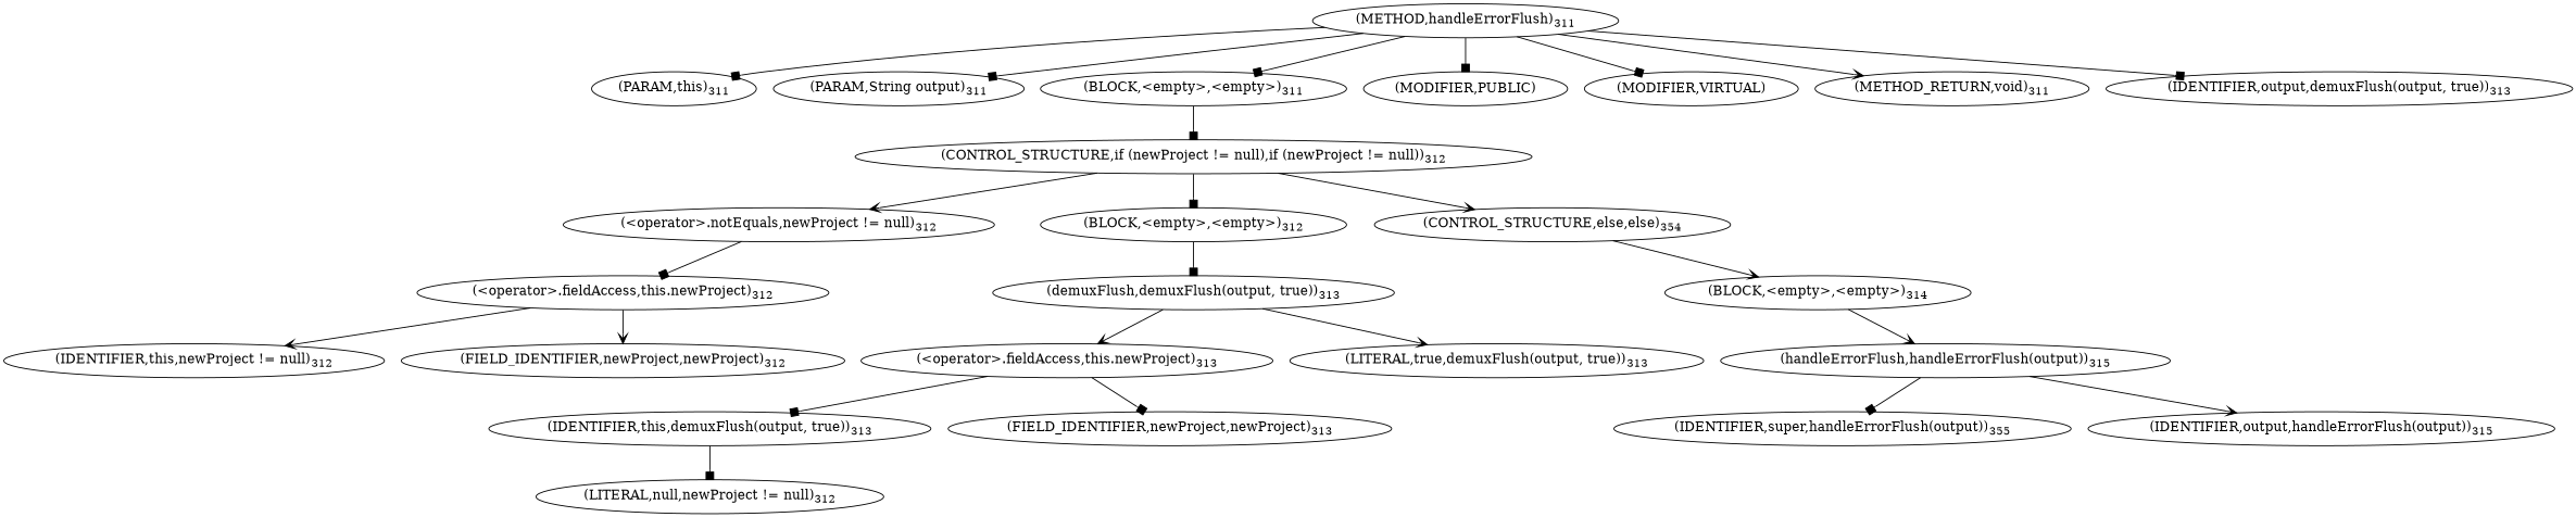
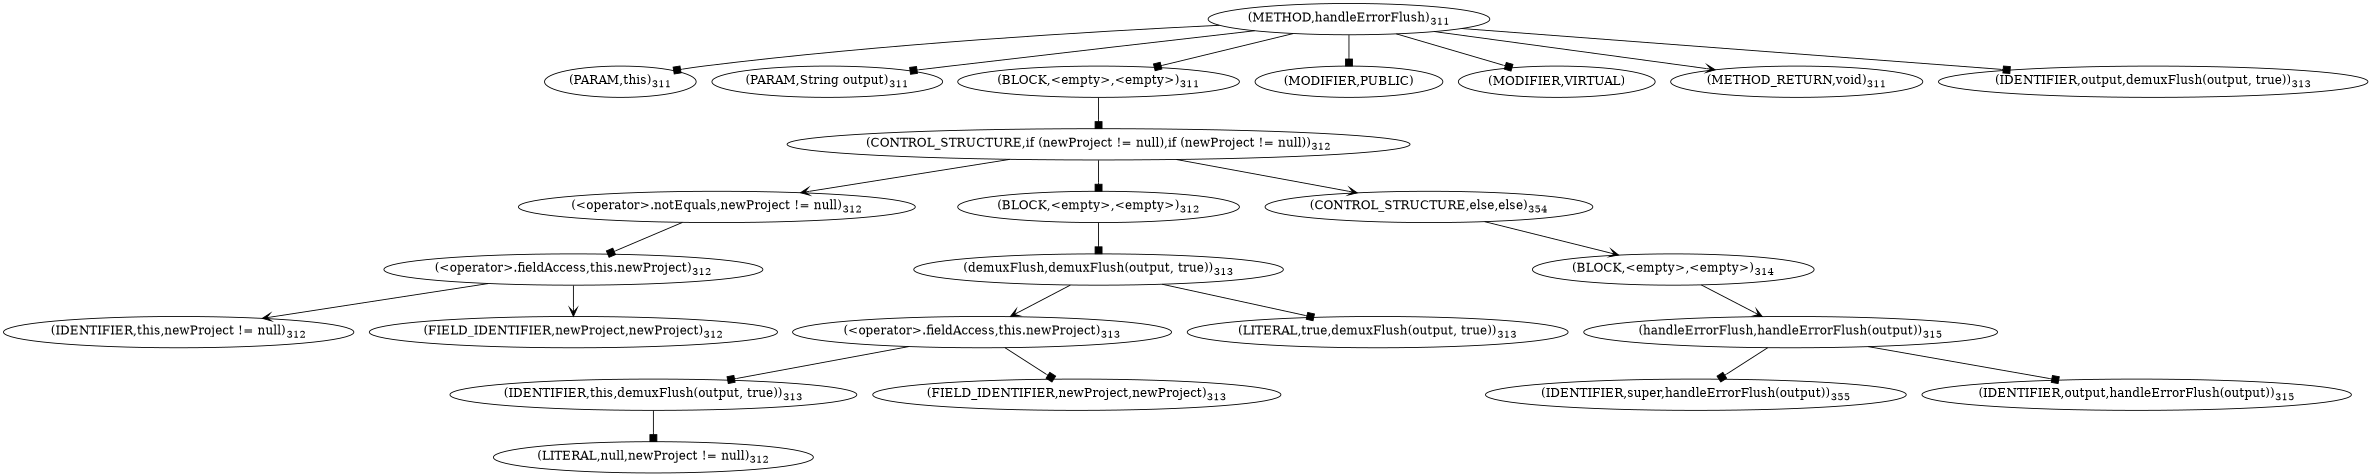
  digraph {
    edge [arrowhead=box]
    n1 [label=<(METHOD,handleErrorFlush)<SUB>311</SUB>>]
    n2 [label=<(PARAM,this)<SUB>311</SUB>>]
    n3 [label=<(PARAM,String output)<SUB>311</SUB>>]
    n4 [label=<(BLOCK,&lt;empty&gt;,&lt;empty&gt;)<SUB>311</SUB>>]
    n5 [label=<(MODIFIER,PUBLIC)>]
    n6 [label=<(MODIFIER,VIRTUAL)>]
    n7 [label=<(METHOD_RETURN,void)<SUB>311</SUB>>]
    n8 [label=<(IDENTIFIER,output,demuxFlush(output, true))<SUB>313</SUB>>]
    n9 [label=<(CONTROL_STRUCTURE,if (newProject != null),if (newProject != null))<SUB>312</SUB>>]
    n10 [label=<(&lt;operator&gt;.notEquals,newProject != null)<SUB>312</SUB>>]
    n11 [label=<(BLOCK,&lt;empty&gt;,&lt;empty&gt;)<SUB>312</SUB>>]
    n12 [label=<(CONTROL_STRUCTURE,else,else)<SUB>354</SUB>>]
    n13 [label=<(&lt;operator&gt;.fieldAccess,this.newProject)<SUB>312</SUB>>]
    n14 [label=<(demuxFlush,demuxFlush(output, true))<SUB>313</SUB>>]
    n15 [label=<(BLOCK,&lt;empty&gt;,&lt;empty&gt;)<SUB>314</SUB>>]
    n16 [label=<(IDENTIFIER,this,newProject != null)<SUB>312</SUB>>]
    n17 [label=<(FIELD_IDENTIFIER,newProject,newProject)<SUB>312</SUB>>]
    n18 [label=<(LITERAL,null,newProject != null)<SUB>312</SUB>>]
    n19 [label=<(&lt;operator&gt;.fieldAccess,this.newProject)<SUB>313</SUB>>]
    n20 [label=<(LITERAL,true,demuxFlush(output, true))<SUB>313</SUB>>]
    n21 [label=<(IDENTIFIER,this,demuxFlush(output, true))<SUB>313</SUB>>]
    n22 [label=<(FIELD_IDENTIFIER,newProject,newProject)<SUB>313</SUB>>]
    n23 [label=<(handleErrorFlush,handleErrorFlush(output))<SUB>315</SUB>>]
    n24 [label=<(IDENTIFIER,super,handleErrorFlush(output))<SUB>355</SUB>>]
    n25 [label=<(IDENTIFIER,output,handleErrorFlush(output))<SUB>315</SUB>>]
    n1 -> n2
    n1 -> n3
    n1 -> n4
    n1 -> n5
    n1 -> n6
    n1 -> n7 [arrowhead=vee]
    n1 -> n8
    n4 -> n9
    n9 -> n10 [arrowhead=vee]
    n9 -> n11
    n9 -> n12 [arrowhead=vee]
    n10 -> n13
    n11 -> n14
    n12 -> n15 [arrowhead=vee]
    n13 -> n16 [arrowhead=vee]
    n13 -> n17 [arrowhead=vee]
    n14 -> n19 [arrowhead=vee]
-   n14 -> n20 [arrowhead=vee]
+   n14 -> n20
    n15 -> n23 [arrowhead=vee]
    n19 -> n21
    n19 -> n22
    n21 -> n18
    n23 -> n24
-   n23 -> n25 [arrowhead=vee]
+   n23 -> n25
  }
